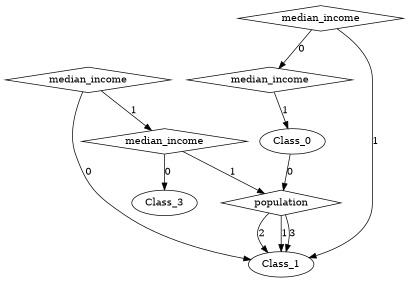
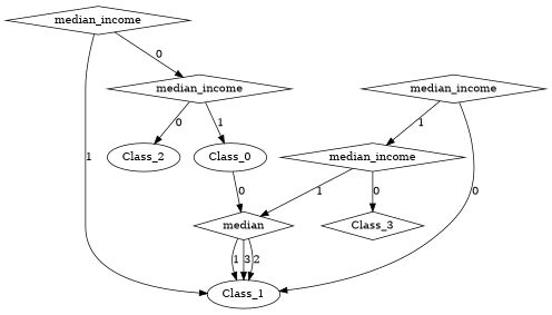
  digraph {
    fontname="DejaVu Serif"
    node [fontname="DejaVu Serif" shape=diamond]
    edge [fontname="DejaVu Serif"]
    n1 [label=Class_1 shape=""]
    n2 [label=Class_0 shape=""]
-   n3 [label=population]
-   n5 [label=Class_3 shape=""]
+   n3 [label=median]
+   n4 [label=Class_2 shape=""]
+   n5 [label=Class_3]
    n6 [label=median_income]
    n7 [label=median_income]
    n8 [label=median_income]
    n9 [label=median_income]
    n2 -> n3 [label=0]
    n3 -> n1 [label=3]
    n3 -> n1 [label=2]
    n3 -> n1 [label=1]
    n6 -> n2 [label=1]
+   n6 -> n4 [label=0]
    n7 -> n1 [label=1]
    n7 -> n6 [label=0]
    n8 -> n3 [label=1]
    n8 -> n5 [label=0]
    n9 -> n1 [label=0]
    n9 -> n8 [label=1]
  }
